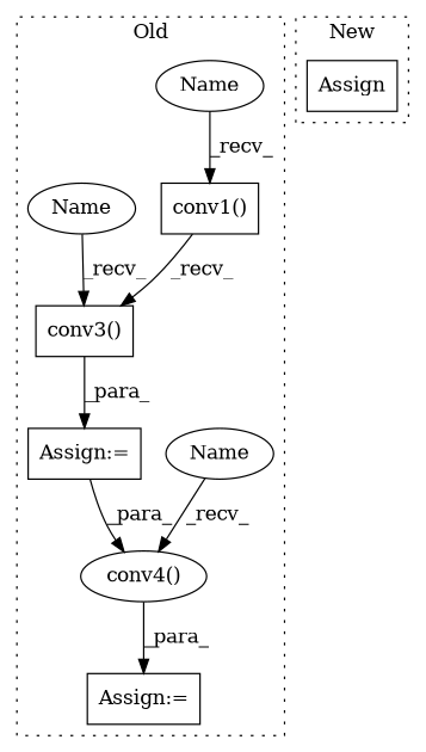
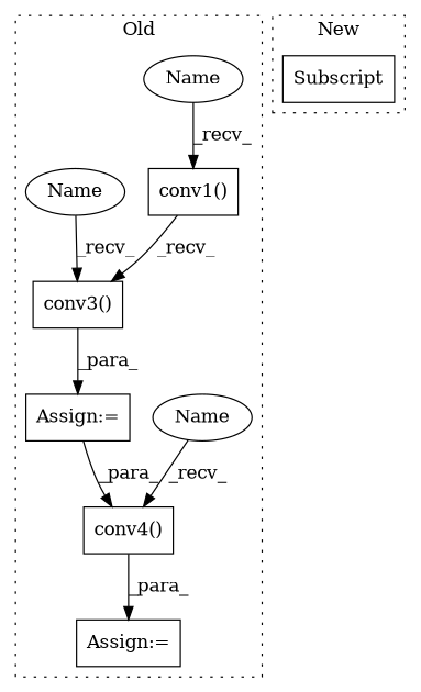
  digraph {
    node [a=75 l="11,1" shape=box]
-   n1 [label="conv4()" s="1838,1850" shape=ellipse]
+   n1 [label="conv4()" s="1838,1850"]
    n2 [label="conv1()" s="1607,1619"]
    n3 [label="conv3()" s="1761,1773"]
    n4 [a=68 l=3 label="Assign:=" s=1823]
    n5 [a=68 l=3 label="Assign:=" s=1785]
    n6 [a=87 l=4 label=Name s=1838 shape=ellipse]
    n7 [a=87 l=4 label=Name s=1607 shape=ellipse]
    n8 [a=87 l=4 label=Name s=1761 shape=ellipse]
-   n9 [a=63 l="33,0" label=Assign s="890,0"]
+   n9 [a=63 l="33,0" label=Subscript s="890,0"]
    subgraph cluster_1 {
      label=Old
      style=dotted
      n1
      n2
      n3
      n4
      n5
      n6
      n7
      n8
    }
    subgraph cluster_2 {
      label=New
      style=dotted
      n9
    }
    n1 -> n4 [label=_para_]
    n2 -> n3 [label=_recv_]
    n3 -> n5 [label=_para_]
    n5 -> n1 [label=_para_]
    n6 -> n1 [label=_recv_]
    n7 -> n2 [label=_recv_]
    n8 -> n3 [label=_recv_]
  }
